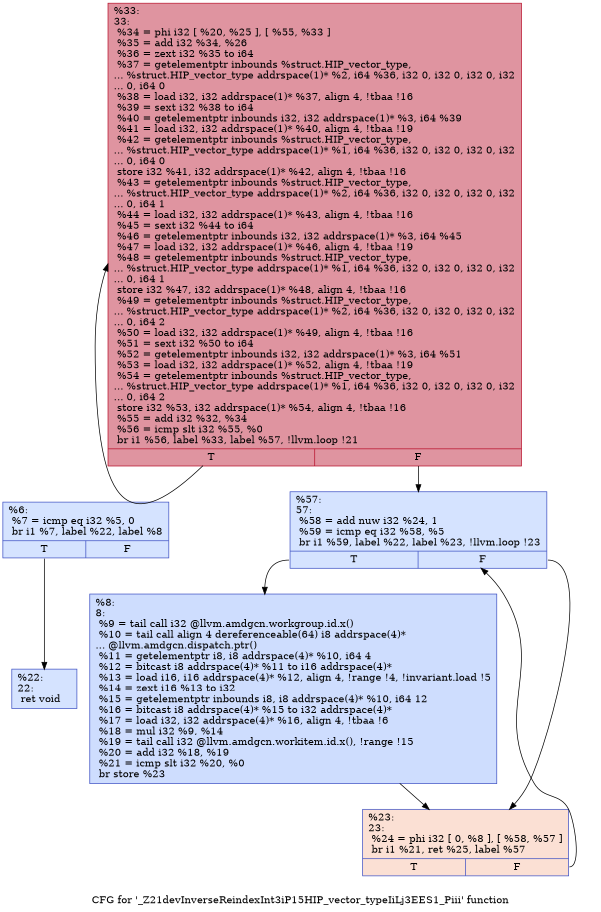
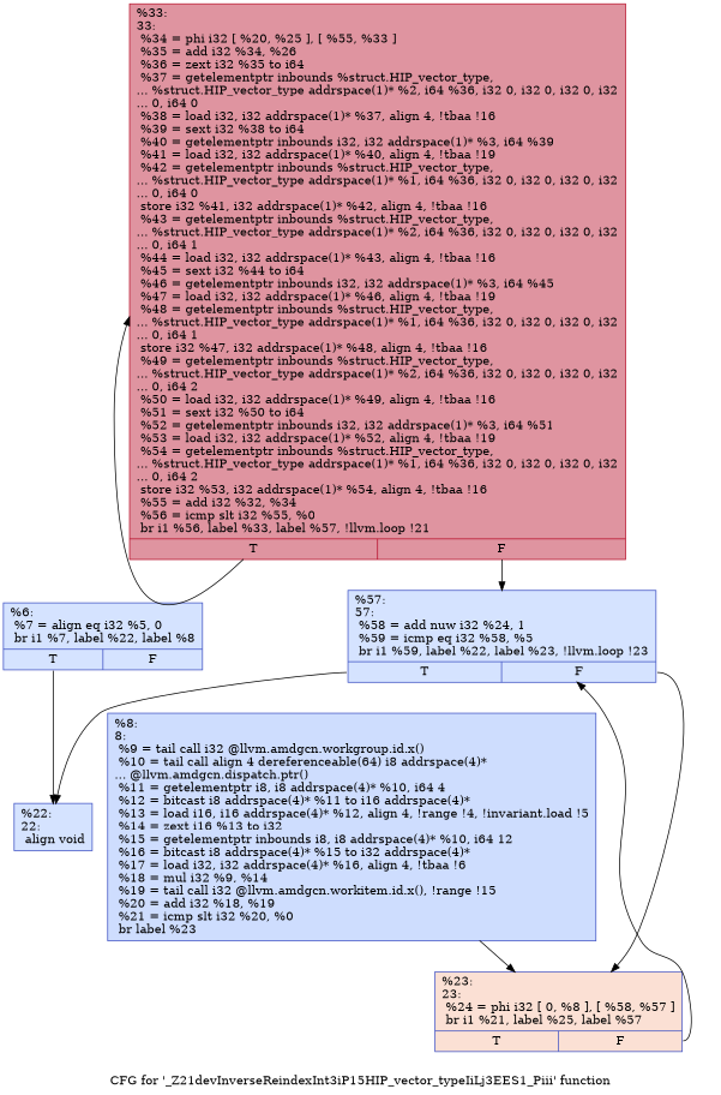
  digraph {
    label="CFG for '_Z21devInverseReindexInt3iP15HIP_vector_typeIiLj3EES1_Piii' function"
    node [color="#3d50c3ff" fillcolor="#a1c0ff70" shape=record style=filled]
    edge [tailport=s0]
-   n1 [label="{%6:\l  %7 = icmp eq i32 %5, 0\l  br i1 %7, label %22, label %8\l|{<s0>T|<s1>F}}"]
-   n2 [label="{%22:\l22:                                               \l  ret void\l}"]
-   n3 [fillcolor="#8fb1fe70" label="{%8:\l8:                                                \l  %9 = tail call i32 @llvm.amdgcn.workgroup.id.x()\l  %10 = tail call align 4 dereferenceable(64) i8 addrspace(4)*\l... @llvm.amdgcn.dispatch.ptr()\l  %11 = getelementptr i8, i8 addrspace(4)* %10, i64 4\l  %12 = bitcast i8 addrspace(4)* %11 to i16 addrspace(4)*\l  %13 = load i16, i16 addrspace(4)* %12, align 4, !range !4, !invariant.load !5\l  %14 = zext i16 %13 to i32\l  %15 = getelementptr inbounds i8, i8 addrspace(4)* %10, i64 12\l  %16 = bitcast i8 addrspace(4)* %15 to i32 addrspace(4)*\l  %17 = load i32, i32 addrspace(4)* %16, align 4, !tbaa !6\l  %18 = mul i32 %9, %14\l  %19 = tail call i32 @llvm.amdgcn.workitem.id.x(), !range !15\l  %20 = add i32 %18, %19\l  %21 = icmp slt i32 %20, %0\l  br store %23\l}"]
-   n4 [fillcolor="#f7b99e70" label="{%23:\l23:                                               \l  %24 = phi i32 [ 0, %8 ], [ %58, %57 ]\l  br i1 %21, ret %25, label %57\l|{<s0>T|<s1>F}}"]
+   n1 [label="{%6:\l  %7 = align eq i32 %5, 0\l  br i1 %7, label %22, label %8\l|{<s0>T|<s1>F}}"]
+   n2 [label="{%22:\l22:                                               \l  align void\l}"]
+   n3 [fillcolor="#8fb1fe70" label="{%8:\l8:                                                \l  %9 = tail call i32 @llvm.amdgcn.workgroup.id.x()\l  %10 = tail call align 4 dereferenceable(64) i8 addrspace(4)*\l... @llvm.amdgcn.dispatch.ptr()\l  %11 = getelementptr i8, i8 addrspace(4)* %10, i64 4\l  %12 = bitcast i8 addrspace(4)* %11 to i16 addrspace(4)*\l  %13 = load i16, i16 addrspace(4)* %12, align 4, !range !4, !invariant.load !5\l  %14 = zext i16 %13 to i32\l  %15 = getelementptr inbounds i8, i8 addrspace(4)* %10, i64 12\l  %16 = bitcast i8 addrspace(4)* %15 to i32 addrspace(4)*\l  %17 = load i32, i32 addrspace(4)* %16, align 4, !tbaa !6\l  %18 = mul i32 %9, %14\l  %19 = tail call i32 @llvm.amdgcn.workitem.id.x(), !range !15\l  %20 = add i32 %18, %19\l  %21 = icmp slt i32 %20, %0\l  br label %23\l}"]
+   n4 [fillcolor="#f7b99e70" label="{%23:\l23:                                               \l  %24 = phi i32 [ 0, %8 ], [ %58, %57 ]\l  br i1 %21, label %25, label %57\l|{<s0>T|<s1>F}}"]
    n5 [label="{%57:\l57:                                               \l  %58 = add nuw i32 %24, 1\l  %59 = icmp eq i32 %58, %5\l  br i1 %59, label %22, label %23, !llvm.loop !23\l|{<s0>T|<s1>F}}"]
    n6 [color="#b70d28ff" fillcolor="#b70d2870" label="{%33:\l33:                                               \l  %34 = phi i32 [ %20, %25 ], [ %55, %33 ]\l  %35 = add i32 %34, %26\l  %36 = zext i32 %35 to i64\l  %37 = getelementptr inbounds %struct.HIP_vector_type,\l... %struct.HIP_vector_type addrspace(1)* %2, i64 %36, i32 0, i32 0, i32 0, i32\l... 0, i64 0\l  %38 = load i32, i32 addrspace(1)* %37, align 4, !tbaa !16\l  %39 = sext i32 %38 to i64\l  %40 = getelementptr inbounds i32, i32 addrspace(1)* %3, i64 %39\l  %41 = load i32, i32 addrspace(1)* %40, align 4, !tbaa !19\l  %42 = getelementptr inbounds %struct.HIP_vector_type,\l... %struct.HIP_vector_type addrspace(1)* %1, i64 %36, i32 0, i32 0, i32 0, i32\l... 0, i64 0\l  store i32 %41, i32 addrspace(1)* %42, align 4, !tbaa !16\l  %43 = getelementptr inbounds %struct.HIP_vector_type,\l... %struct.HIP_vector_type addrspace(1)* %2, i64 %36, i32 0, i32 0, i32 0, i32\l... 0, i64 1\l  %44 = load i32, i32 addrspace(1)* %43, align 4, !tbaa !16\l  %45 = sext i32 %44 to i64\l  %46 = getelementptr inbounds i32, i32 addrspace(1)* %3, i64 %45\l  %47 = load i32, i32 addrspace(1)* %46, align 4, !tbaa !19\l  %48 = getelementptr inbounds %struct.HIP_vector_type,\l... %struct.HIP_vector_type addrspace(1)* %1, i64 %36, i32 0, i32 0, i32 0, i32\l... 0, i64 1\l  store i32 %47, i32 addrspace(1)* %48, align 4, !tbaa !16\l  %49 = getelementptr inbounds %struct.HIP_vector_type,\l... %struct.HIP_vector_type addrspace(1)* %2, i64 %36, i32 0, i32 0, i32 0, i32\l... 0, i64 2\l  %50 = load i32, i32 addrspace(1)* %49, align 4, !tbaa !16\l  %51 = sext i32 %50 to i64\l  %52 = getelementptr inbounds i32, i32 addrspace(1)* %3, i64 %51\l  %53 = load i32, i32 addrspace(1)* %52, align 4, !tbaa !19\l  %54 = getelementptr inbounds %struct.HIP_vector_type,\l... %struct.HIP_vector_type addrspace(1)* %1, i64 %36, i32 0, i32 0, i32 0, i32\l... 0, i64 2\l  store i32 %53, i32 addrspace(1)* %54, align 4, !tbaa !16\l  %55 = add i32 %32, %34\l  %56 = icmp slt i32 %55, %0\l  br i1 %56, label %33, label %57, !llvm.loop !21\l|{<s0>T|<s1>F}}"]
    n1 -> n2
    n3 -> n4
    n4 -> n5 [tailport=s1]
-   n5 -> n3
+   n5 -> n2
    n5 -> n4 [tailport=s1]
    n6 -> n5 [tailport=s1]
    n6 -> n6
  }
